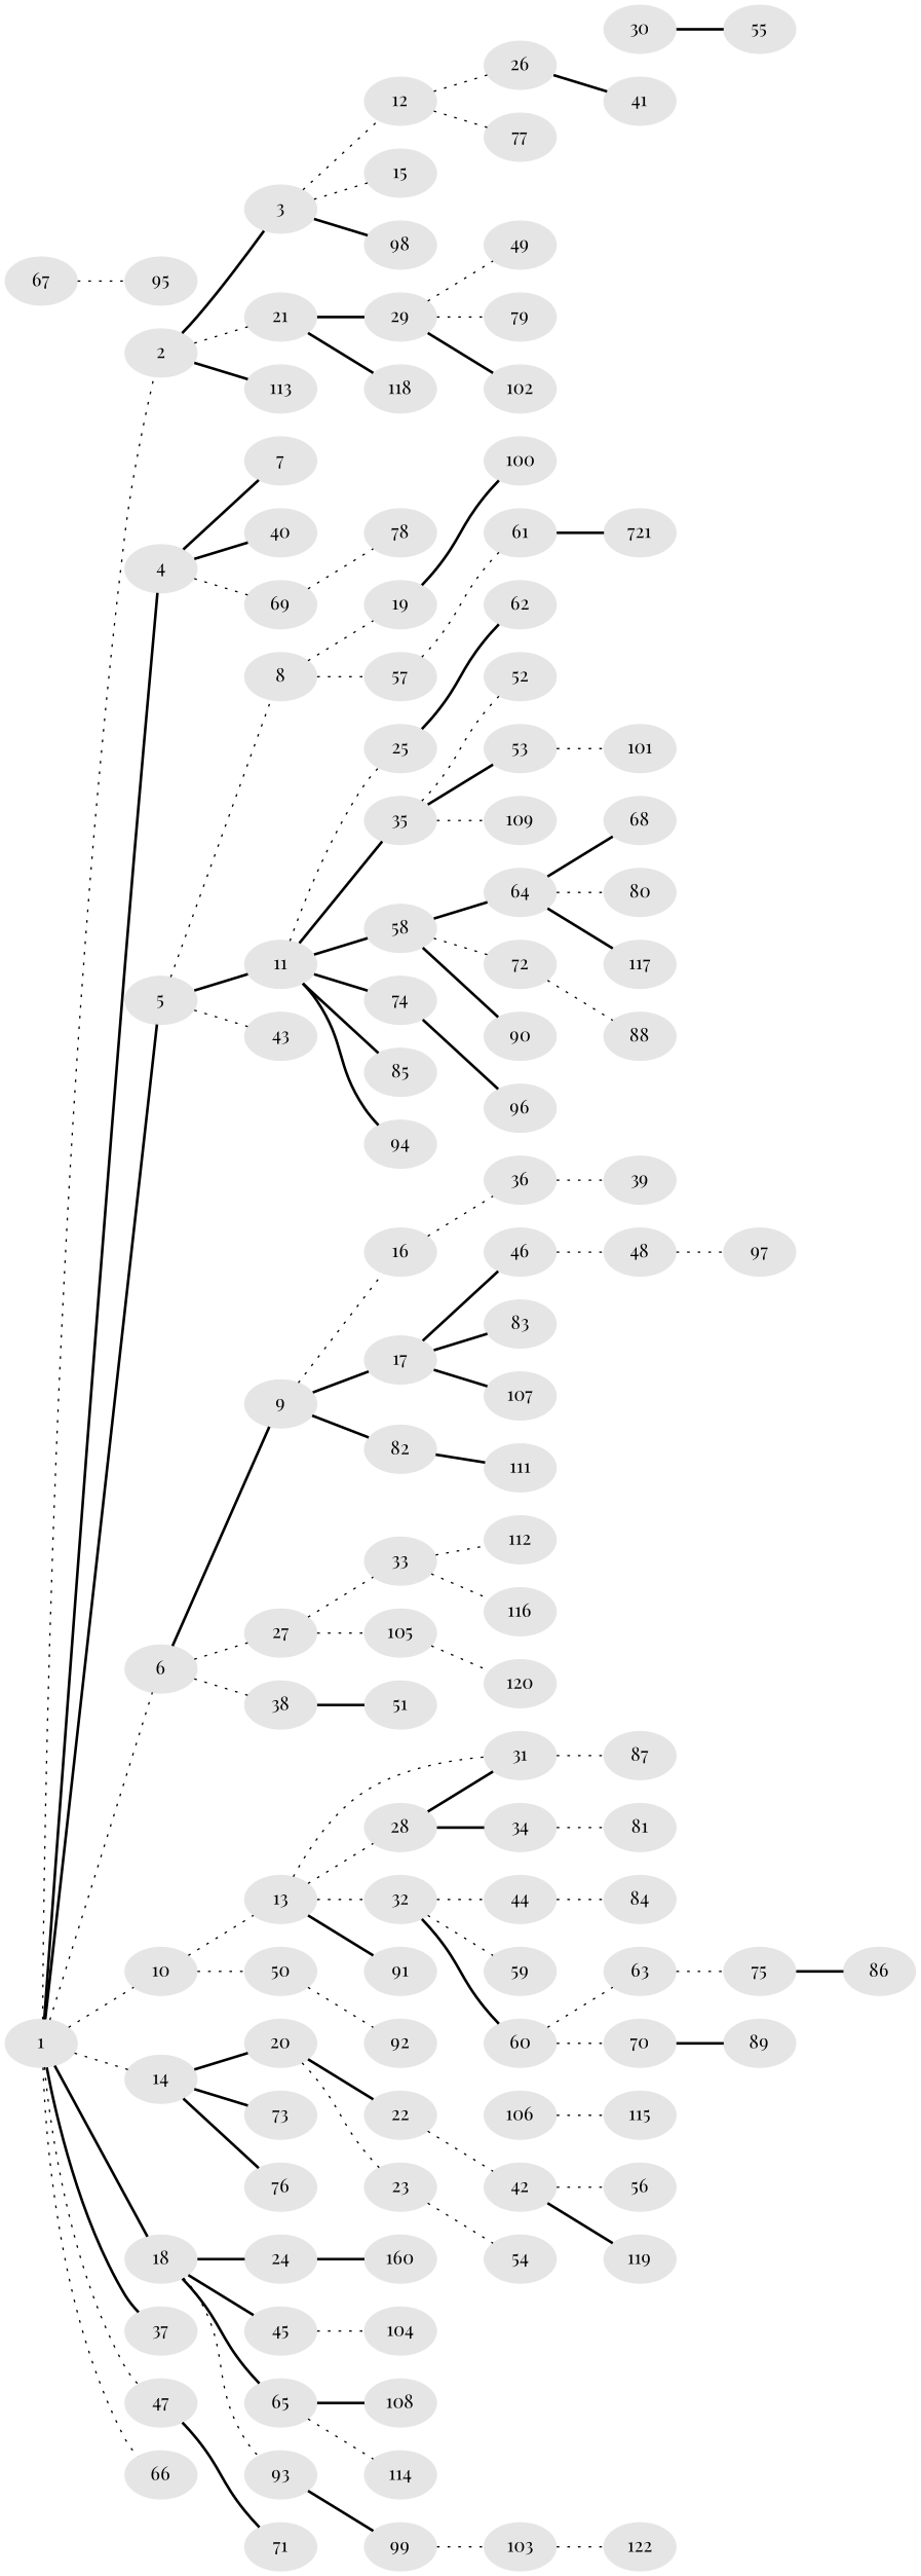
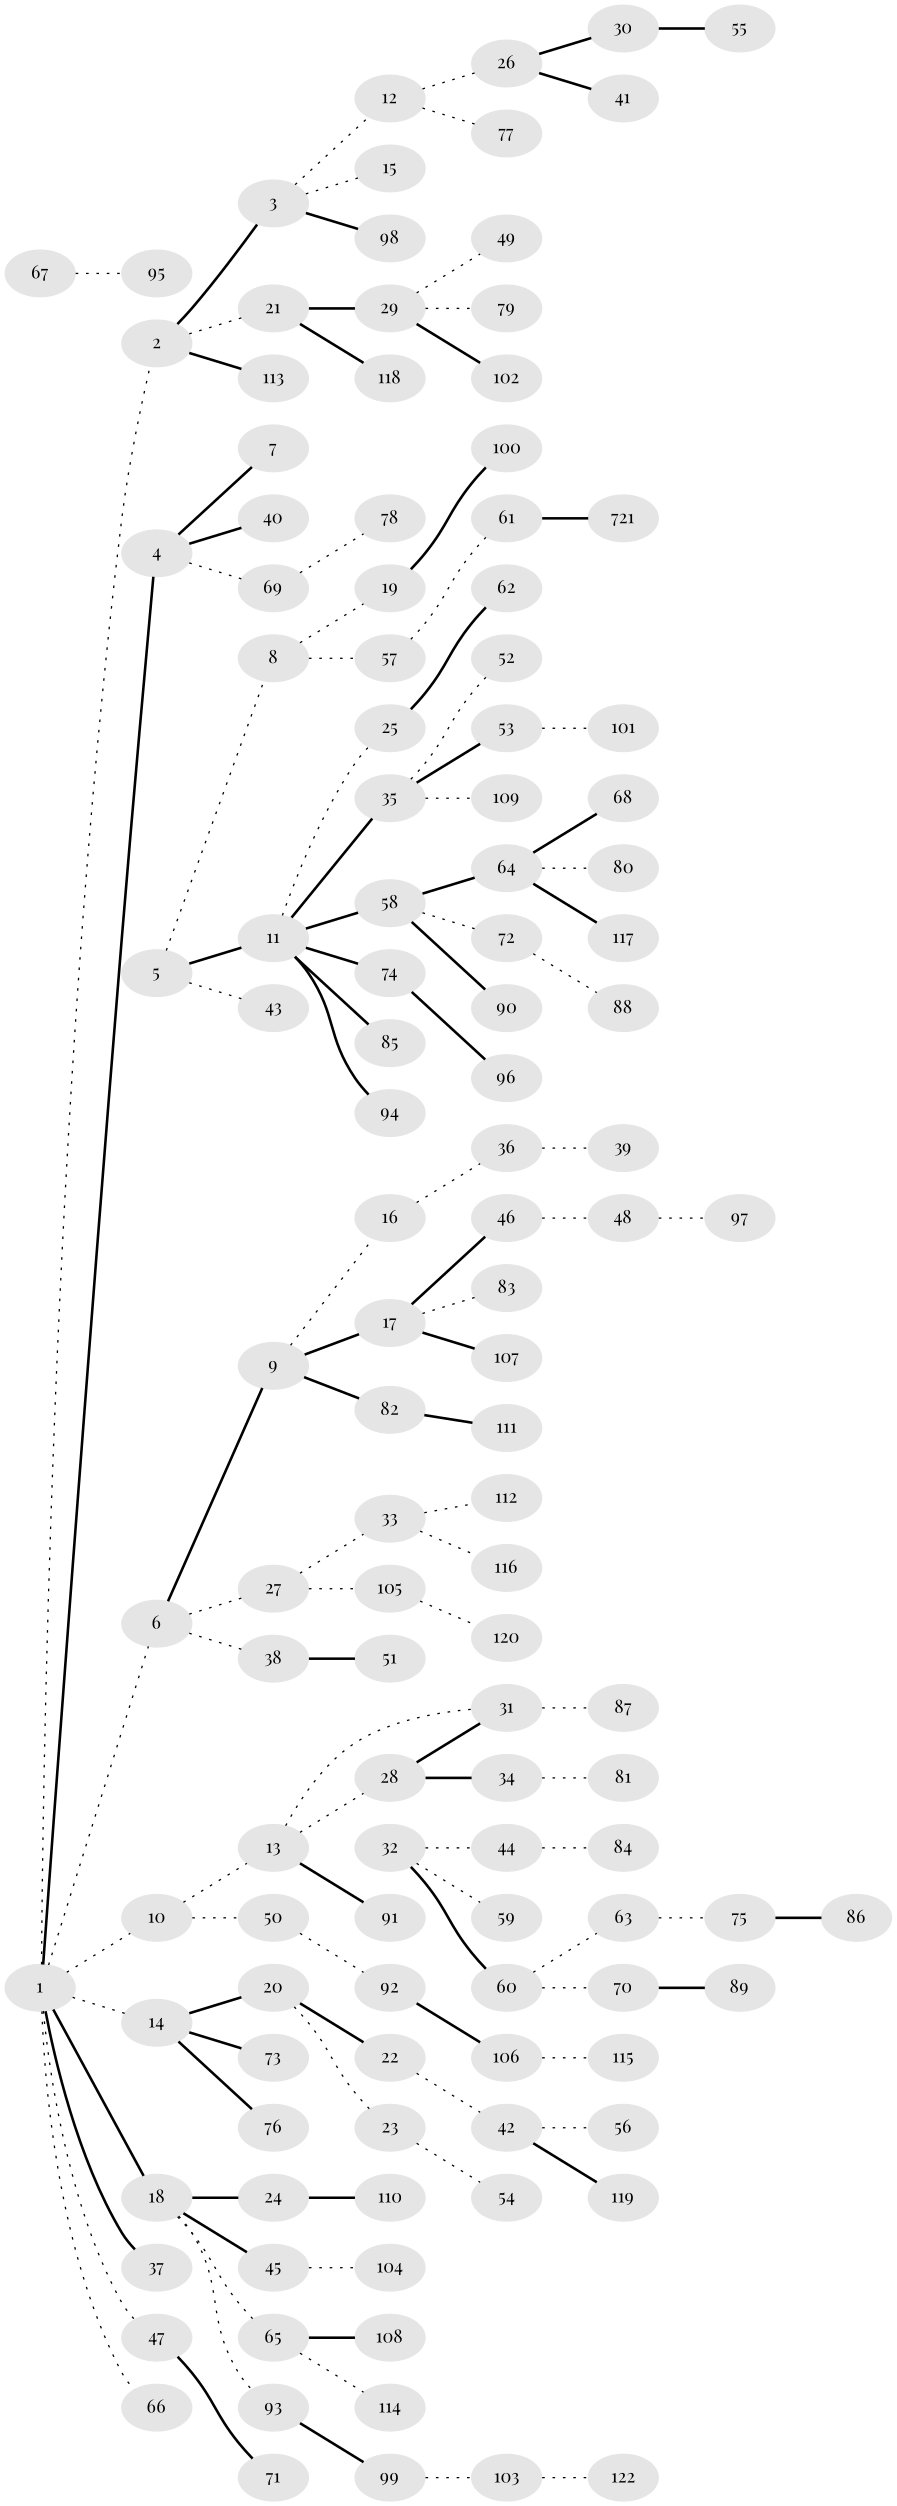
  graph {
    fontname="Playfair Display"
    rankdir=LR
    node [color=gray90 fontname="Playfair Display" style=filled]
    edge [fontname="Playfair Display" style=dotted]
    1
    2
    4
    5
    6
    10
    14
    18
    37
    47
    66
    3
    21
    113
    7
    40
    69
    8
    11
    43
    9
    27
    38
    13
    50
    20
    73
    76
    24
    45
    65
    93
    71
    12
    15
    98
    29
    118
    26
    77
    78
    19
    57
    25
    35
    58
    74
    85
    94
    16
    17
    82
    33
    105
    51
    100
    61
    36
    46
    83
    107
    111
    28
    31
    32
    91
    92
    62
    52
    53
    109
    64
    72
    90
    96
    30
    41
    34
    87
    44
    59
    60
    22
    23
    39
    48
-   110 [label=160]
+   110
    104
    108
    114
    99
    42
    54
    49
    79
    102
    56
    119
    55
    112
    116
    120
    81
    67
    95
    84
    63
    70
    101
    97
    106
    n112 [label=721]
    68
    80
    117
    88
    75
    89
    86
    115
    103
    122
    1 -- 2
    1 -- 4 [style=bold]
-   1 -- 5 [style=bold]
    1 -- 6
    1 -- 10
    1 -- 14
    1 -- 18 [style=bold]
    1 -- 37 [style=bold]
    1 -- 47
    1 -- 66
    2 -- 3 [style=bold]
    2 -- 21
    2 -- 113 [style=bold]
    4 -- 7 [style=bold]
    4 -- 40 [style=bold]
    4 -- 69
    5 -- 8
    5 -- 11 [style=bold]
    5 -- 43
    6 -- 9 [style=bold]
    6 -- 27
    6 -- 38
    10 -- 13
    10 -- 50
    14 -- 20 [style=bold]
    14 -- 73 [style=bold]
    14 -- 76 [style=bold]
    18 -- 24 [style=bold]
    18 -- 45 [style=bold]
-   18 -- 65 [style=bold]
+   18 -- 65
    18 -- 93
    47 -- 71 [style=bold]
    3 -- 12
    3 -- 15
    3 -- 98 [style=bold]
    21 -- 29 [style=bold]
    21 -- 118 [style=bold]
    69 -- 78
    8 -- 19
    8 -- 57
    11 -- 25
    11 -- 35 [style=bold]
    11 -- 58 [style=bold]
    11 -- 74 [style=bold]
    11 -- 85 [style=bold]
    11 -- 94 [style=bold]
    9 -- 16
    9 -- 17 [style=bold]
    9 -- 82 [style=bold]
    27 -- 33
    27 -- 105
    38 -- 51 [style=bold]
    13 -- 28
    13 -- 31
-   13 -- 32
    13 -- 91 [style=bold]
    50 -- 92
    20 -- 22 [style=bold]
    20 -- 23
    24 -- 110 [style=bold]
    45 -- 104
    65 -- 108 [style=bold]
    65 -- 114
    93 -- 99 [style=bold]
    12 -- 26
    12 -- 77
    29 -- 49
    29 -- 79
    29 -- 102 [style=bold]
+   26 -- 30 [style=bold]
    26 -- 41 [style=bold]
    19 -- 100 [style=bold]
    57 -- 61
    25 -- 62 [style=bold]
    35 -- 52
    35 -- 53 [style=bold]
    35 -- 109
    58 -- 64 [style=bold]
    58 -- 72
    58 -- 90 [style=bold]
    74 -- 96 [style=bold]
    16 -- 36
    17 -- 46 [style=bold]
-   17 -- 83 [style=bold]
+   17 -- 83
    17 -- 107 [style=bold]
    82 -- 111 [style=bold]
    33 -- 112
    33 -- 116
    105 -- 120
    61 -- n112 [style=bold]
    36 -- 39
    46 -- 48
    28 -- 31 [style=bold]
    28 -- 34 [style=bold]
    31 -- 87
    32 -- 44
    32 -- 59
    32 -- 60 [style=bold]
+   92 -- 106 [style=bold]
    53 -- 101
    64 -- 68 [style=bold]
    64 -- 80
    64 -- 117 [style=bold]
    72 -- 88
    30 -- 55 [style=bold]
    34 -- 81
    44 -- 84
    60 -- 63
    60 -- 70
    22 -- 42
    23 -- 54
    48 -- 97
    99 -- 103
    42 -- 56
    42 -- 119 [style=bold]
    67 -- 95
    63 -- 75
    70 -- 89 [style=bold]
    106 -- 115
    75 -- 86 [style=bold]
    103 -- 122
  }
